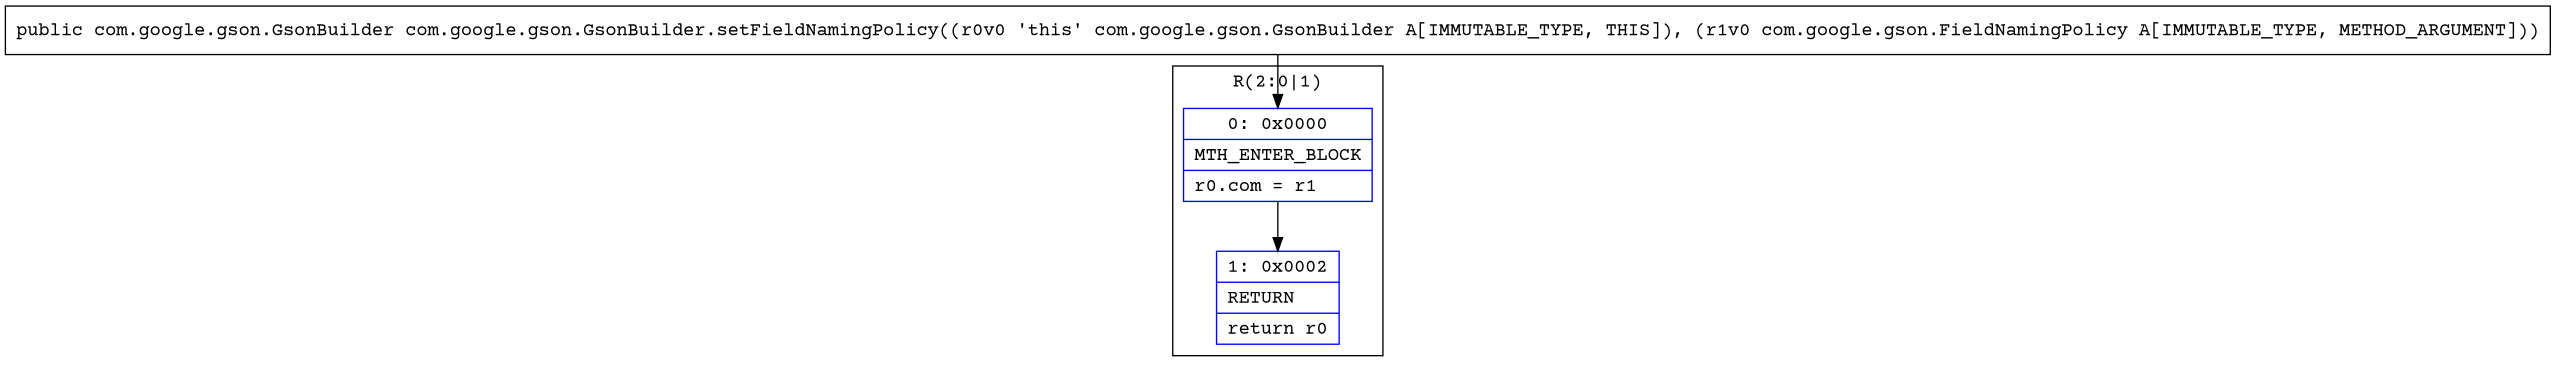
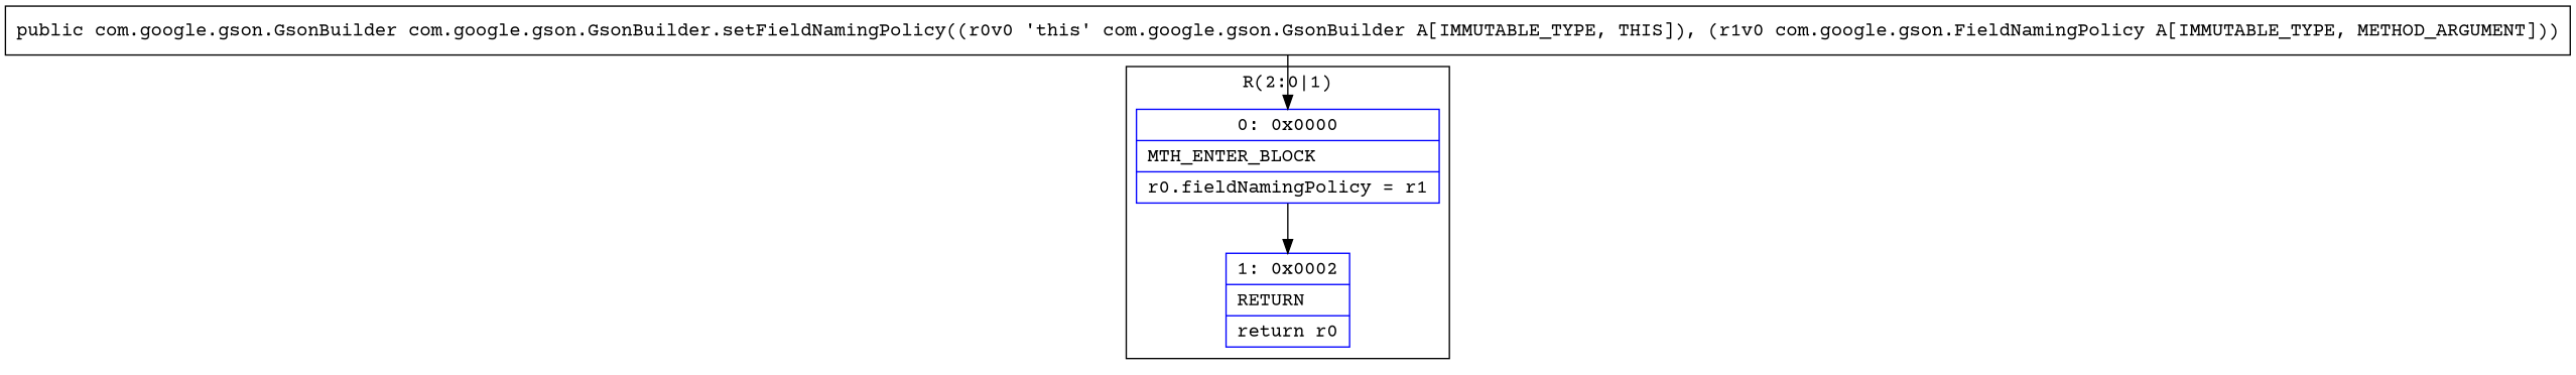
  digraph {
    fontname="Courier Prime"
    node [color=blue shape=record fontname="Courier Prime"]
    edge [fontname="Courier Prime"]
-   n1 [label="{0\:\ 0x0000|MTH_ENTER_BLOCK\l|r0.com = r1\l}"]
+   n1 [label="{0\:\ 0x0000|MTH_ENTER_BLOCK\l|r0.fieldNamingPolicy = r1\l}"]
    n2 [label="{1\:\ 0x0002|RETURN\l|return r0\l}"]
    n3 [label="{public com.google.gson.GsonBuilder com.google.gson.GsonBuilder.setFieldNamingPolicy((r0v0 'this' com.google.gson.GsonBuilder A[IMMUTABLE_TYPE, THIS]), (r1v0 com.google.gson.FieldNamingPolicy A[IMMUTABLE_TYPE, METHOD_ARGUMENT])) }" color=""]
    subgraph cluster_1 {
      label="R(2:0|1)"
      n1
      n2
    }
    n1 -> n2
    n3 -> n1
  }
